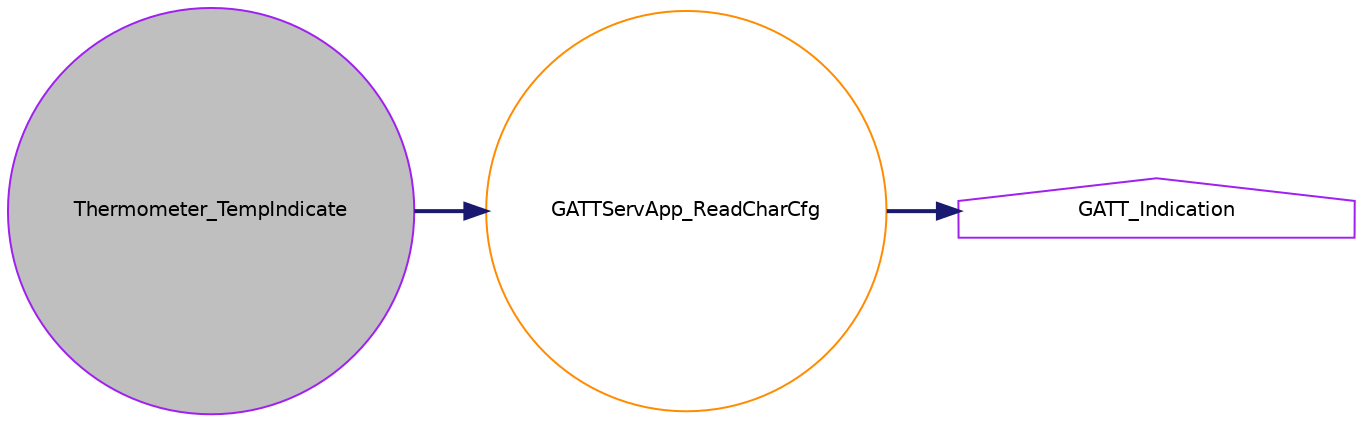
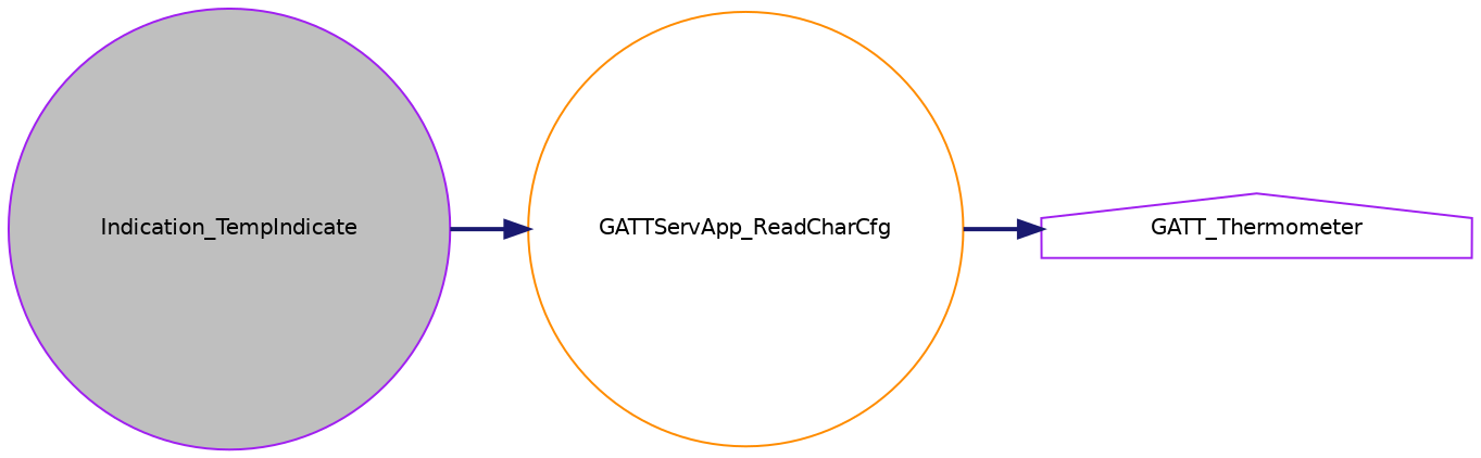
  digraph {
    rankdir=LR
    node [color=purple fillcolor=white fontname=Helvetica fontsize=10 shape=circle style=filled]
    edge [color=midnightblue fontname=Helvetica fontsize=10 labelfontname=Helvetica labelfontsize=10 style=bold]
-   n1 [fillcolor=grey75 fontcolor=black height=0.2 label=Thermometer_TempIndicate width=0.4]
+   n1 [fillcolor=grey75 fontcolor=black height=0.2 label=Indication_TempIndicate width=0.4]
    n2 [color=darkorange height=0.2 label=GATTServApp_ReadCharCfg width=0.4]
-   n3 [height=0.2 label=GATT_Indication shape=house width=0.4]
+   n3 [height=0.2 label=GATT_Thermometer shape=house width=0.4]
    n1 -> n2
    n2 -> n3
  }
